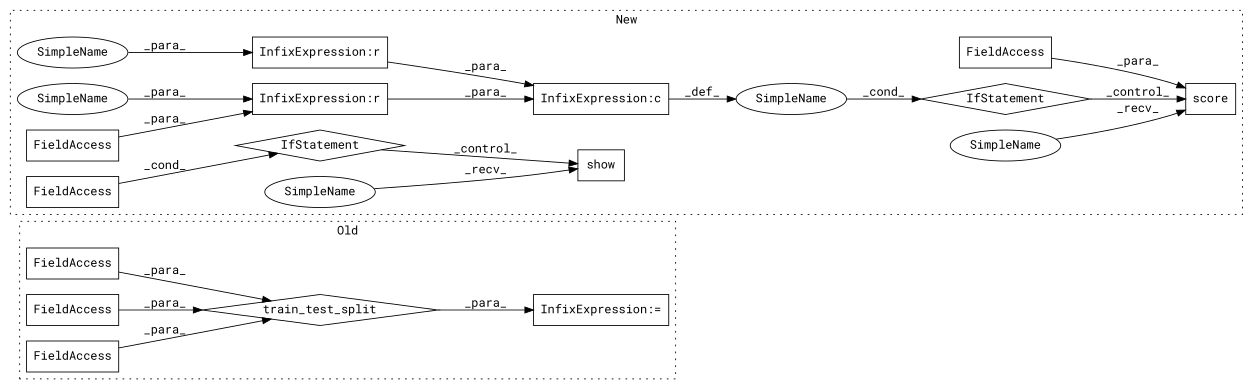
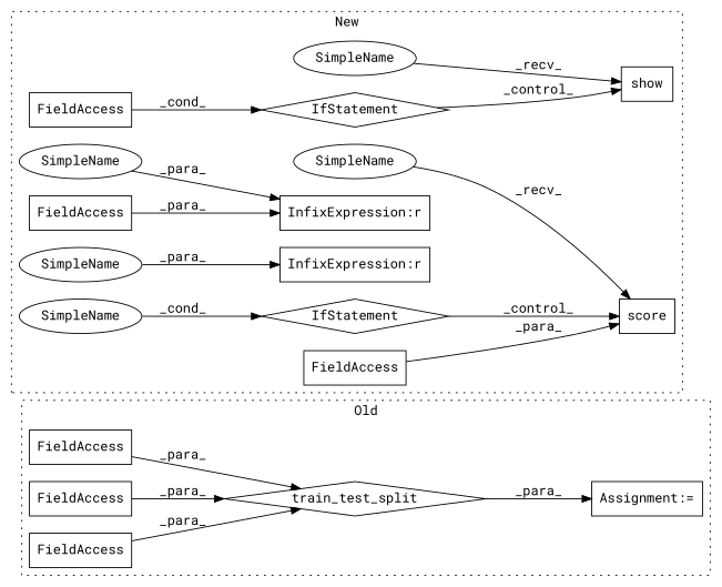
  digraph {
    fontname="Roboto Mono"
    rankdir=LR
    node [a=22 fontname="Roboto Mono" l=4 shape=box]
    edge [fontname="Roboto Mono"]
    n1 [a=32 l="17,1" label=train_test_split s="4265,4308" shape=diamond]
    n2 [l=12 label=FieldAccess s=4296]
-   n3 [a=7 l=2 label="InfixExpression:=" s=4263]
+   n3 [a=7 l=2 label="Assignment:=" s=4263]
    n4 [l=9 label=FieldAccess s=4286]
    n5 [l=1 label=FieldAccess s=4284]
    n6 [a=32 l=6 label=show s=4446]
    n7 [label=FieldAccess s=4421]
    n8 [a=25 l="4,2" label=IfStatement s="4417,4425" shape=diamond]
    n9 [a=32 l="6,1" label=score s="4383,4404"]
    n10 [a=27 label="InfixExpression:r" s=4126]
-   n11 [a=27 label="InfixExpression:c" s=4135]
    n12 [a=27 label="InfixExpression:r" s=4146]
    n13 [a=42 label=SimpleName shape=ellipse l=""]
    n14 [a=25 l="4,2" label=IfStatement s="4115,4155" shape=diamond]
    n15 [l=7 label=FieldAccess s=4397]
    n16 [l=6 label=FieldAccess s=4140]
    n17 [a=42 label=SimpleName s=4130 shape=ellipse]
    n18 [a=42 label=SimpleName s=4150 shape=ellipse]
    n19 [a=42 l=10 label=SimpleName s=4435 shape=ellipse]
    n20 [a=42 l=10 label=SimpleName s=4372 shape=ellipse]
    subgraph cluster_1 {
      label=Old
      style=dotted
      n1
      n2
      n3
      n4
      n5
    }
    subgraph cluster_2 {
      label=New
      style=dotted
      n6
      n7
      n8
      n9
      n10
-     n11
      n12
      n13
      n14
      n15
      n16
      n17
      n18
      n19
      n20
    }
    n1 -> n3 [label=_para_]
    n2 -> n1 [label=_para_]
    n4 -> n1 [label=_para_]
    n5 -> n1 [label=_para_]
    n7 -> n8 [label=_cond_]
    n8 -> n6 [label=_control_]
-   n10 -> n11 [label=_para_]
-   n11 -> n13 [label=_def_]
-   n12 -> n11 [label=_para_]
    n13 -> n14 [label=_cond_]
    n14 -> n9 [label=_control_]
    n15 -> n9 [label=_para_]
    n16 -> n12 [label=_para_]
    n17 -> n10 [label=_para_]
    n18 -> n12 [label=_para_]
    n19 -> n6 [label=_recv_]
    n20 -> n9 [label=_recv_]
  }
